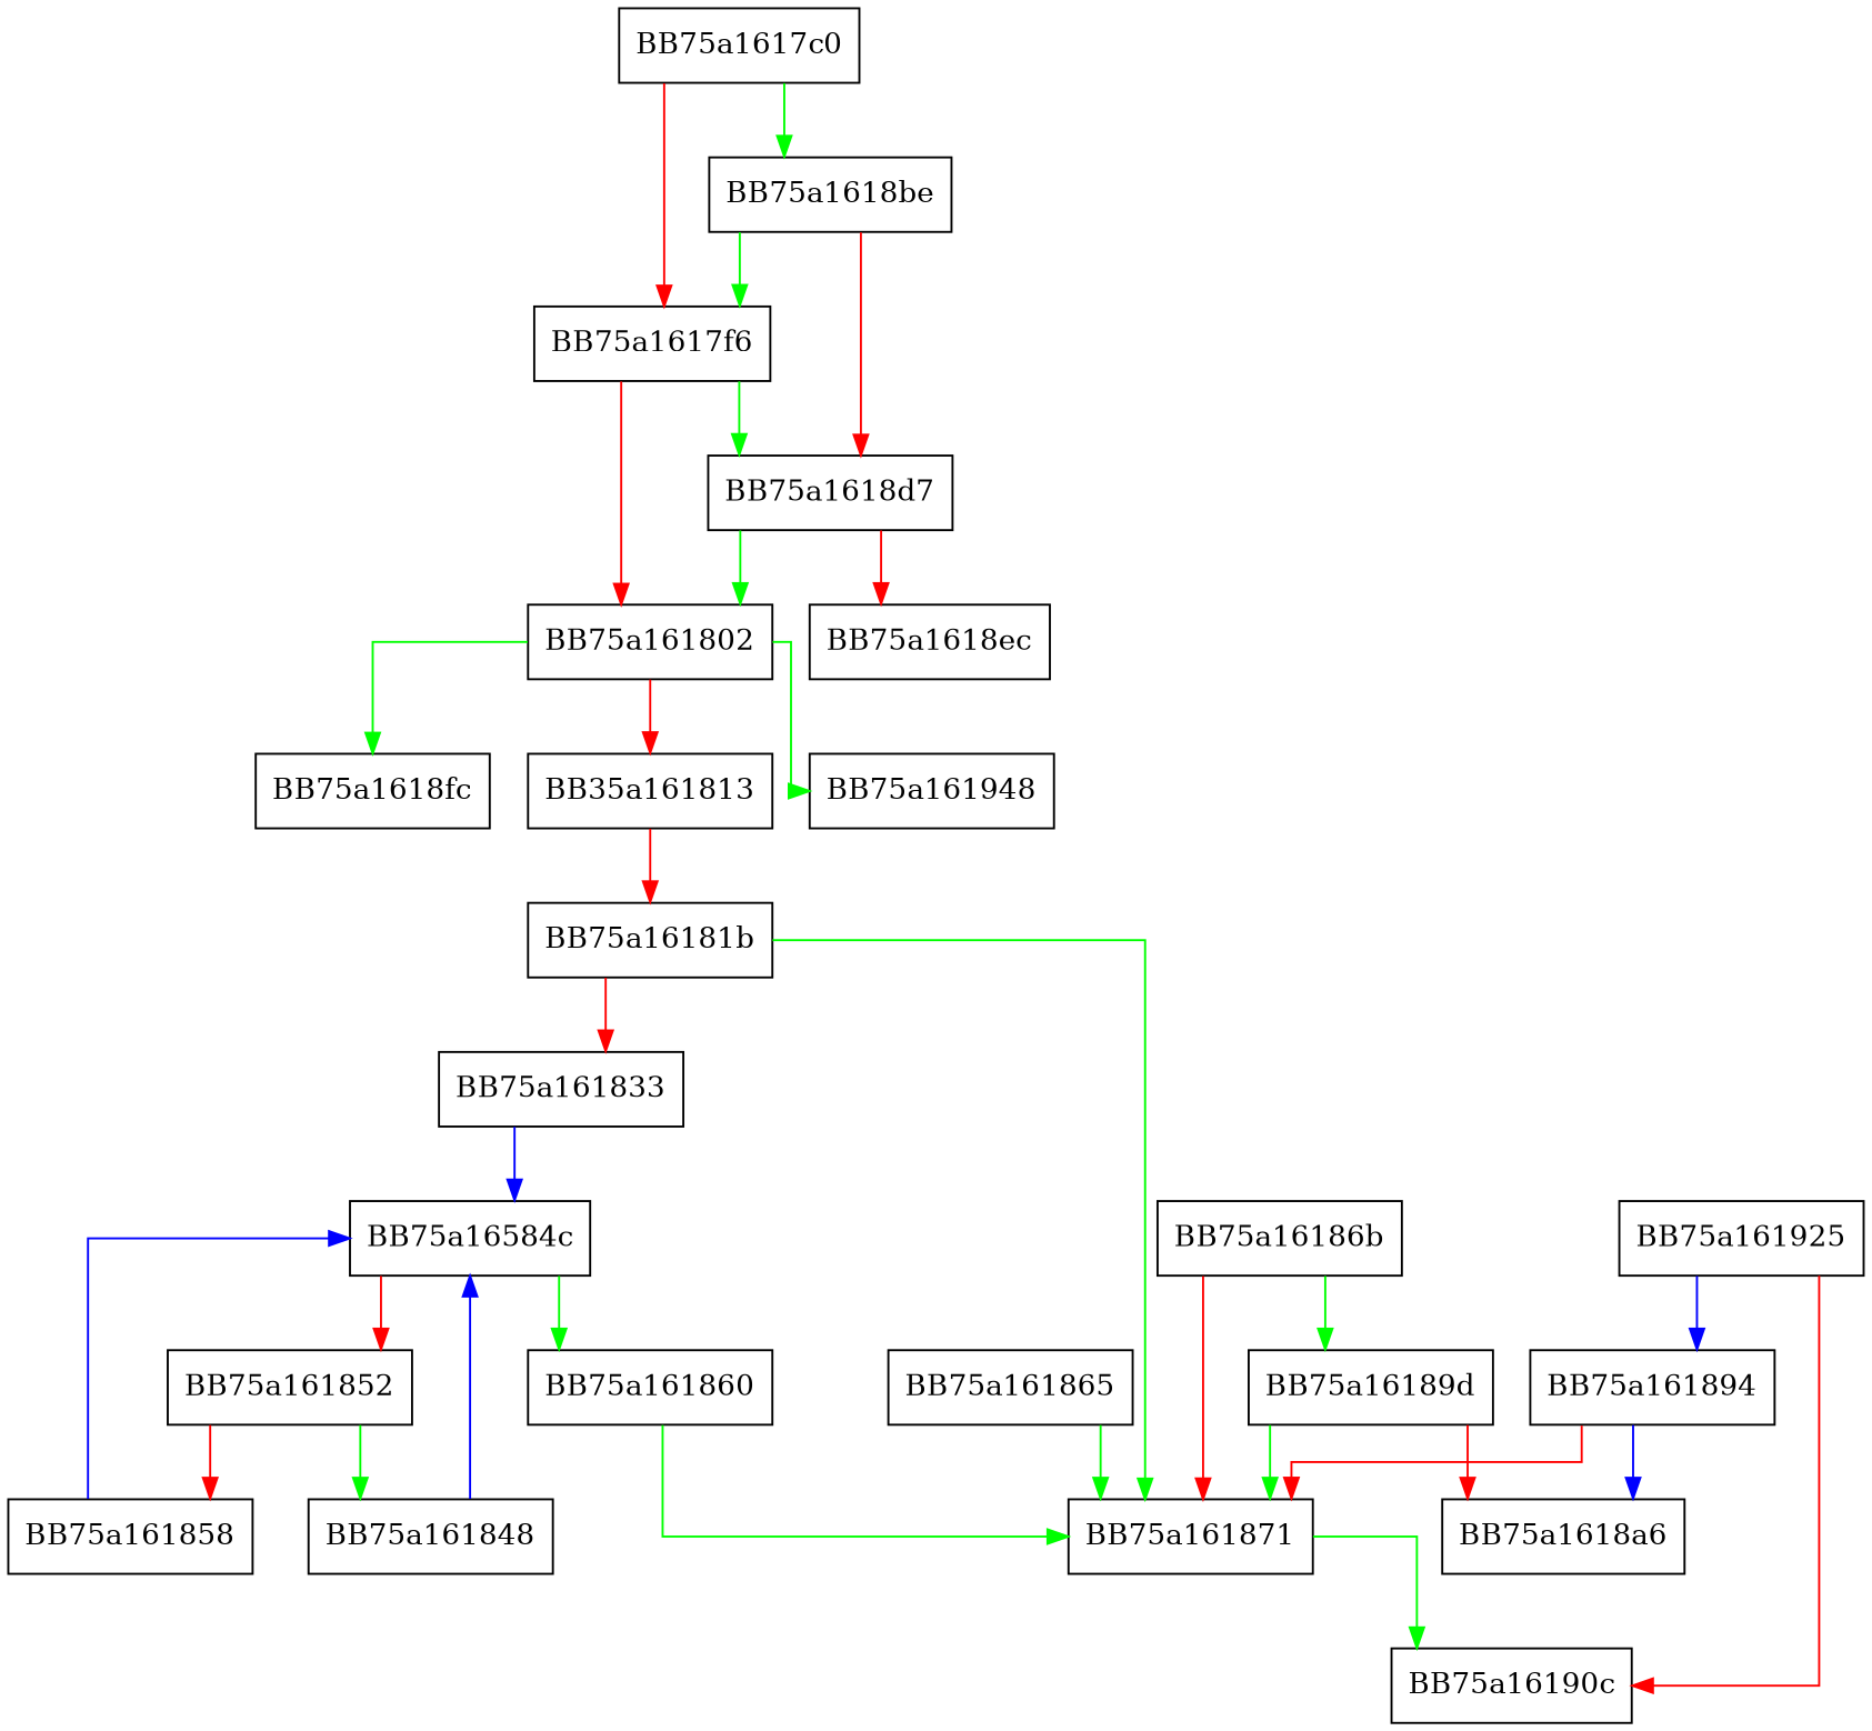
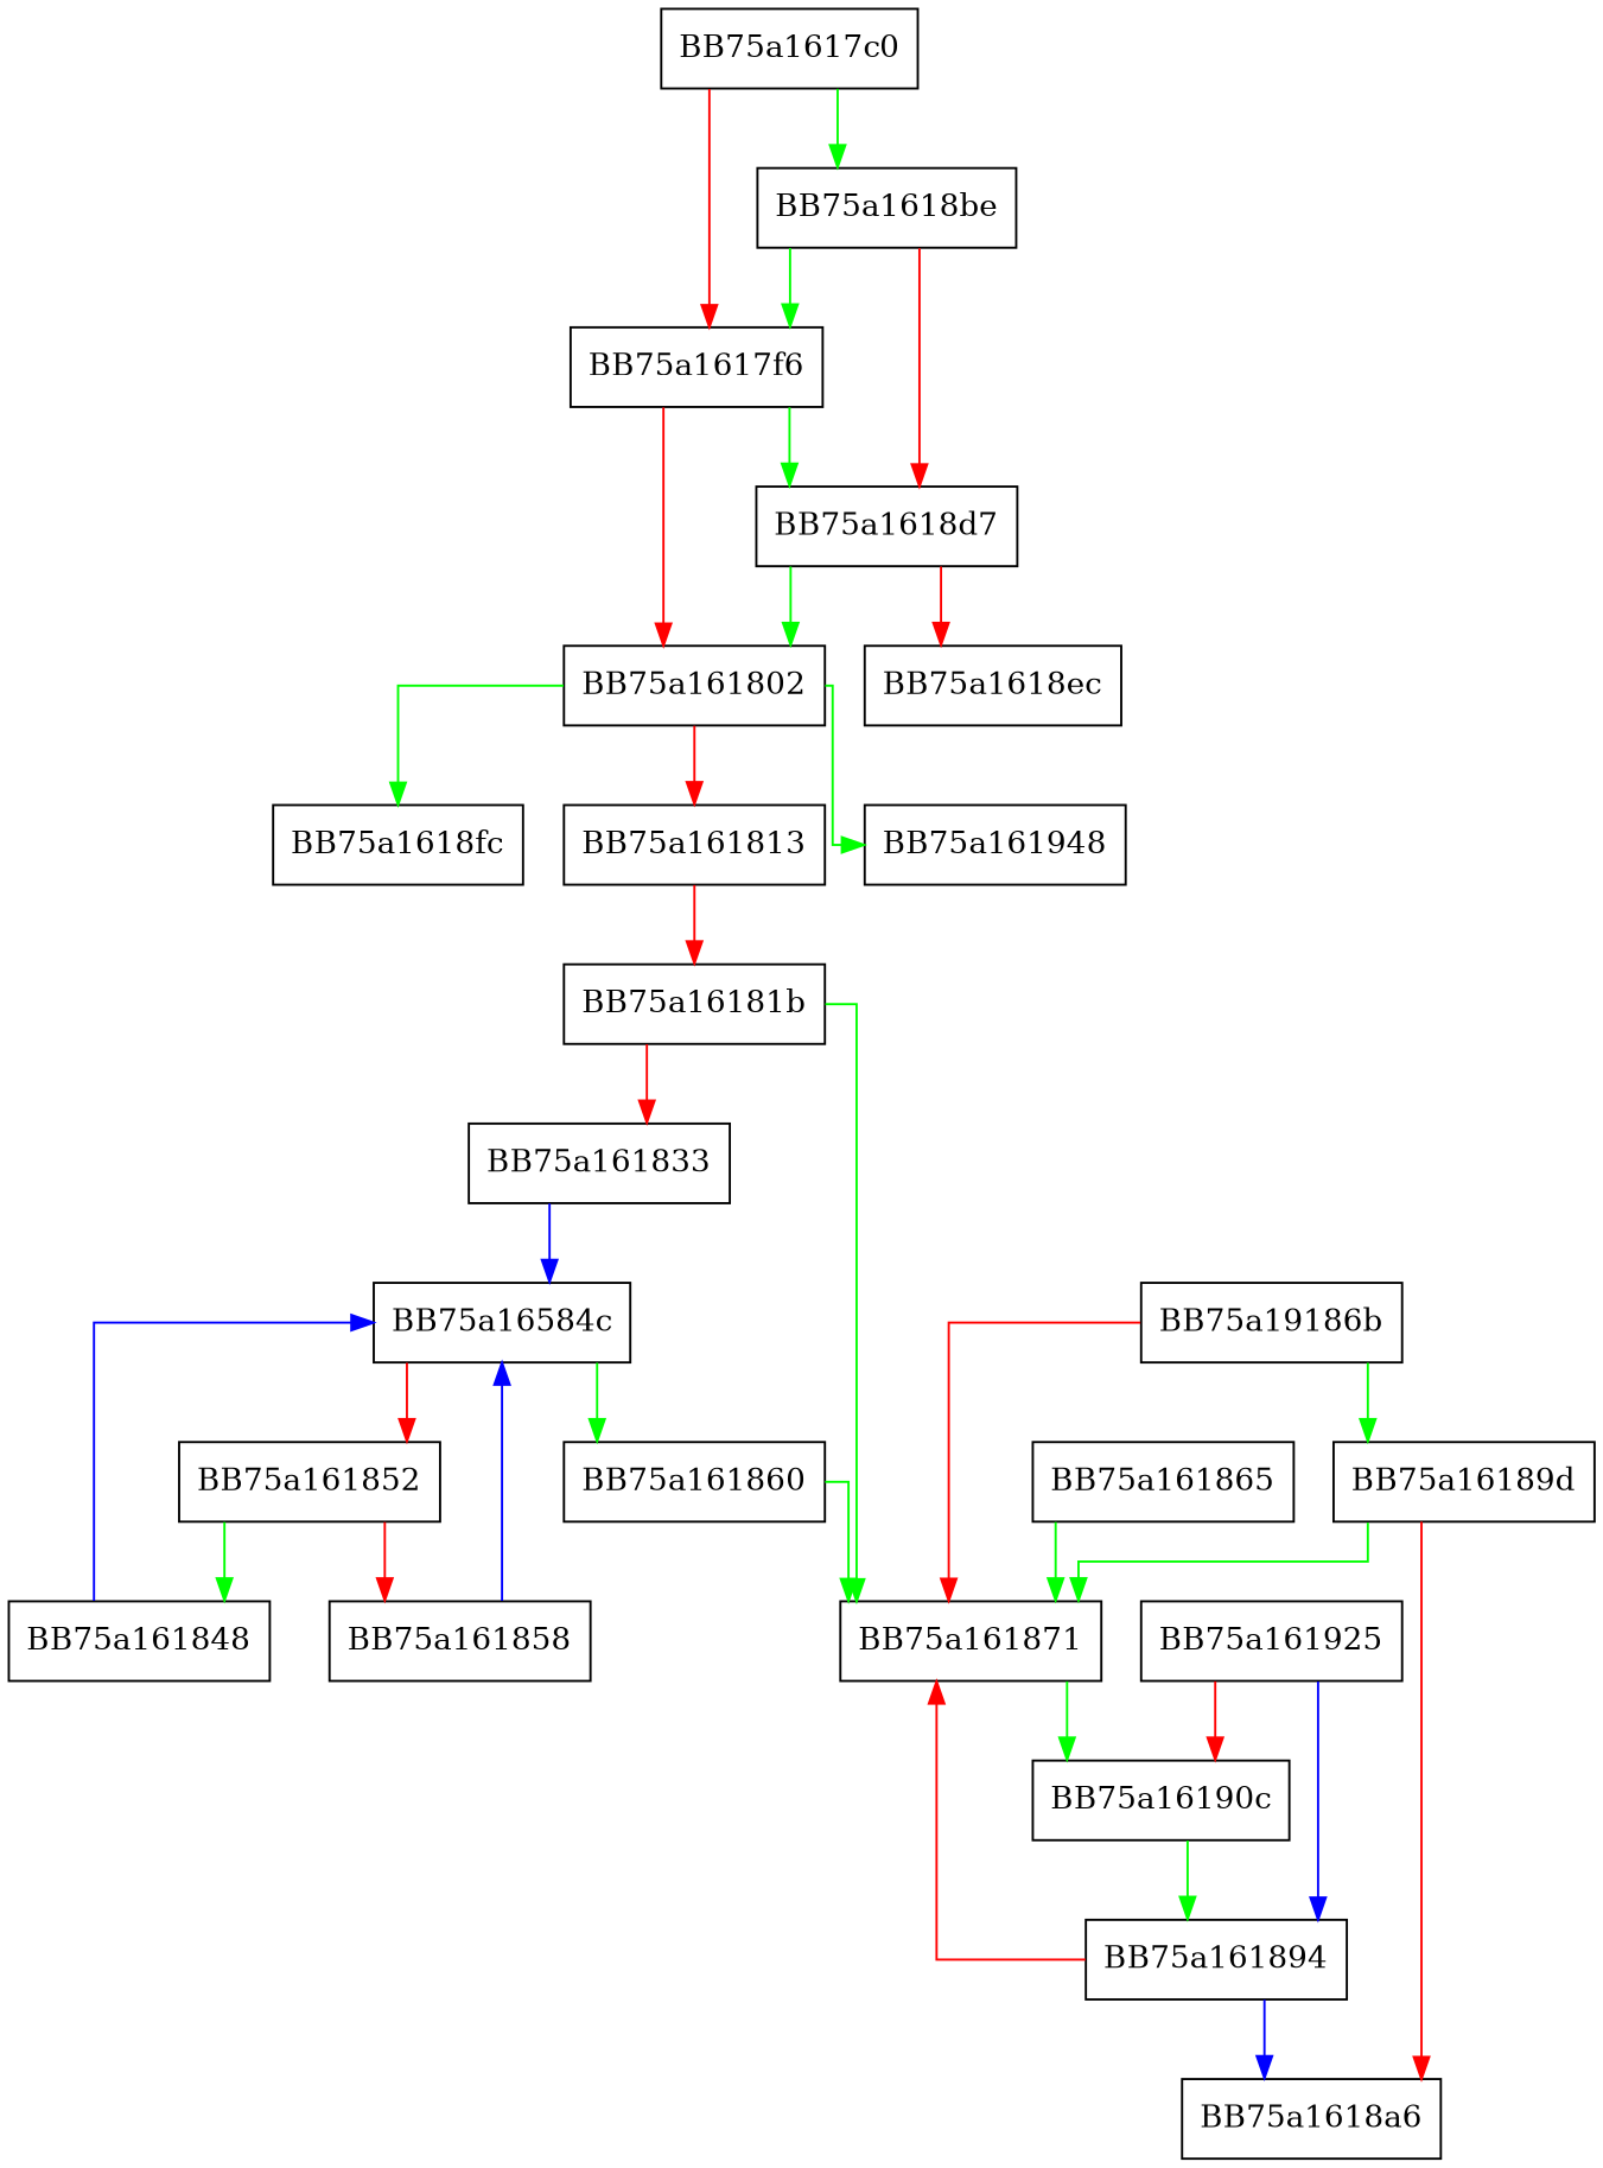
  digraph {
    splines=ortho
    node [shape=box]
    edge [color=green]
    BB75a1617c0
    BB75a1618be
    BB75a1617f6
    BB75a1618d7
    BB75a161802
    BB75a1618ec
    BB75a1618fc
-   BB75a161813 [label=BB35a161813]
+   BB75a161813
    BB75a161948
    BB75a16181b
    BB75a161871
    BB75a161833
    BB75a16190c
    n14 [label=BB75a16584c]
    BB75a161894
    BB75a1618a6
    BB75a161860
    BB75a161852
    BB75a161848
    BB75a161858
    BB75a161865
-   BB75a16186b
+   BB75a16186b [label=BB75a19186b]
    BB75a16189d
    BB75a161925
    BB75a1617c0 -> BB75a1618be
    BB75a1617c0 -> BB75a1617f6 [color=red]
    BB75a1618be -> BB75a1617f6
    BB75a1618be -> BB75a1618d7 [color=red]
    BB75a1617f6 -> BB75a1618d7
    BB75a1617f6 -> BB75a161802 [color=red]
    BB75a1618d7 -> BB75a161802
    BB75a1618d7 -> BB75a1618ec [color=red]
    BB75a161802 -> BB75a1618fc
    BB75a161802 -> BB75a161813 [color=red]
    BB75a161802 -> BB75a161948
    BB75a161813 -> BB75a16181b [color=red]
    BB75a16181b -> BB75a161871
    BB75a16181b -> BB75a161833 [color=red]
    BB75a161871 -> BB75a16190c
    BB75a161833 -> n14 [color=blue]
+   BB75a16190c -> BB75a161894
    n14 -> BB75a161860
    n14 -> BB75a161852 [color=red]
    BB75a161894 -> BB75a161871 [color=red]
    BB75a161894 -> BB75a1618a6 [color=blue]
    BB75a161860 -> BB75a161871
    BB75a161852 -> BB75a161848
    BB75a161852 -> BB75a161858 [color=red]
    BB75a161848 -> n14 [color=blue]
    BB75a161858 -> n14 [color=blue]
    BB75a161865 -> BB75a161871
    BB75a16186b -> BB75a161871 [color=red]
    BB75a16186b -> BB75a16189d
    BB75a16189d -> BB75a161871
    BB75a16189d -> BB75a1618a6 [color=red]
    BB75a161925 -> BB75a16190c [color=red]
    BB75a161925 -> BB75a161894 [color=blue]
  }
